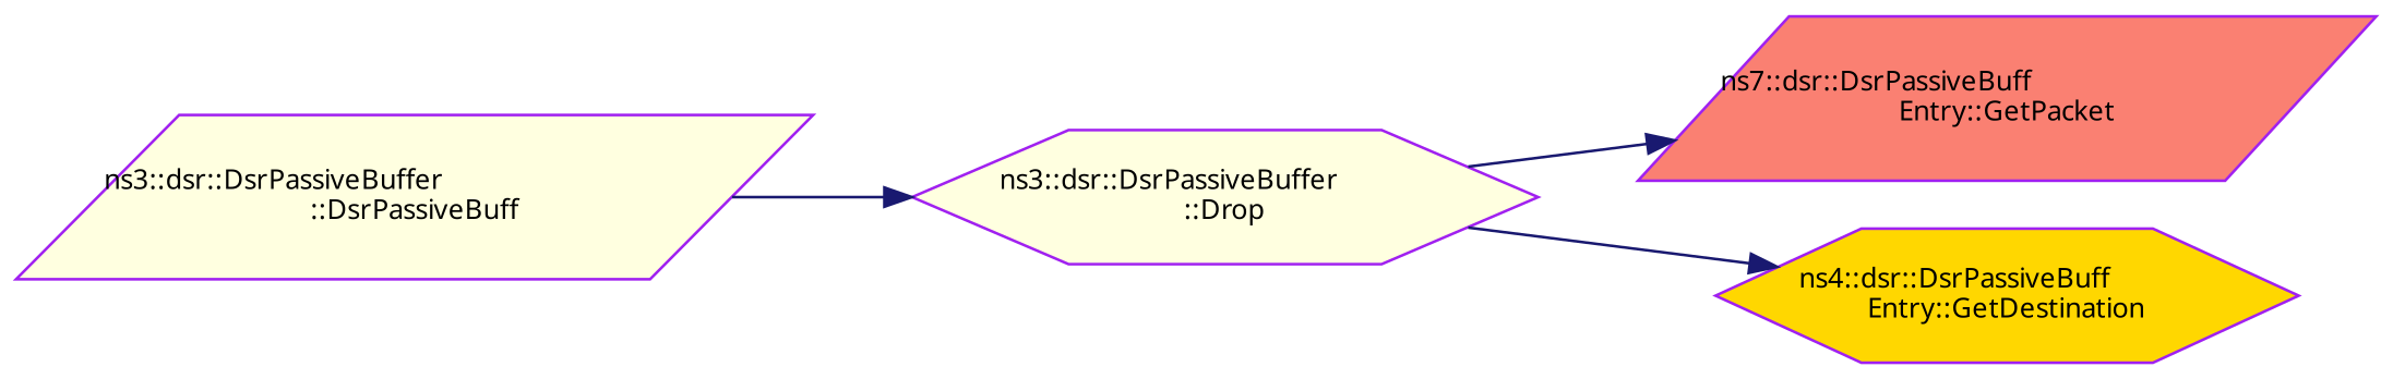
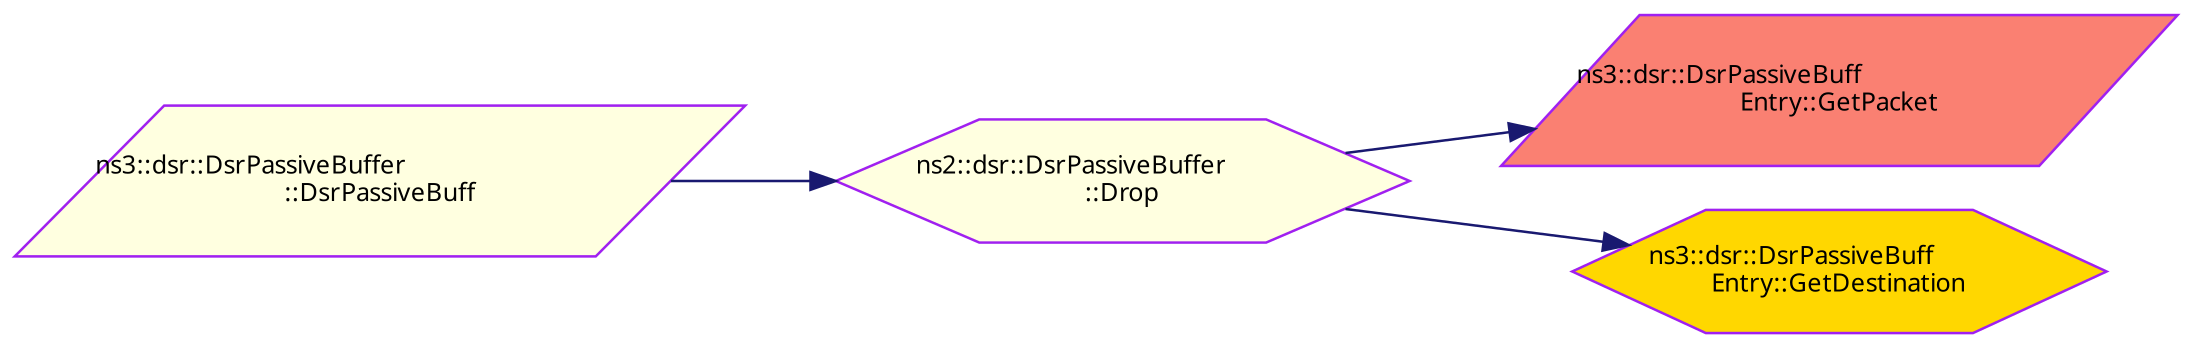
  digraph {
    fontname="Noto Sans"
    rankdir=LR
    node [color=purple fillcolor=lightyellow fontname="Noto Sans" fontsize=10 shape=parallelogram style=filled]
    edge [color=midnightblue fontname="Noto Sans" fontsize=10 labelfontname=Helvetica labelfontsize=10 style=solid]
    n1 [fontcolor=black height=0.2 label="ns3::dsr::DsrPassiveBuffer\l::DsrPassiveBuff" width=0.4]
-   n2 [height=0.2 label="ns3::dsr::DsrPassiveBuffer\l::Drop" shape=hexagon width=0.4]
-   n3 [fillcolor=salmon height=0.2 label="ns7::dsr::DsrPassiveBuff\lEntry::GetPacket" width=0.4]
-   n4 [fillcolor=gold height=0.2 label="ns4::dsr::DsrPassiveBuff\lEntry::GetDestination" shape=hexagon width=0.4]
+   n2 [height=0.2 label="ns2::dsr::DsrPassiveBuffer\l::Drop" shape=hexagon width=0.4]
+   n3 [fillcolor=salmon height=0.2 label="ns3::dsr::DsrPassiveBuff\lEntry::GetPacket" width=0.4]
+   n4 [fillcolor=gold height=0.2 label="ns3::dsr::DsrPassiveBuff\lEntry::GetDestination" shape=hexagon width=0.4]
    n1 -> n2
    n2 -> n3
    n2 -> n4
  }
